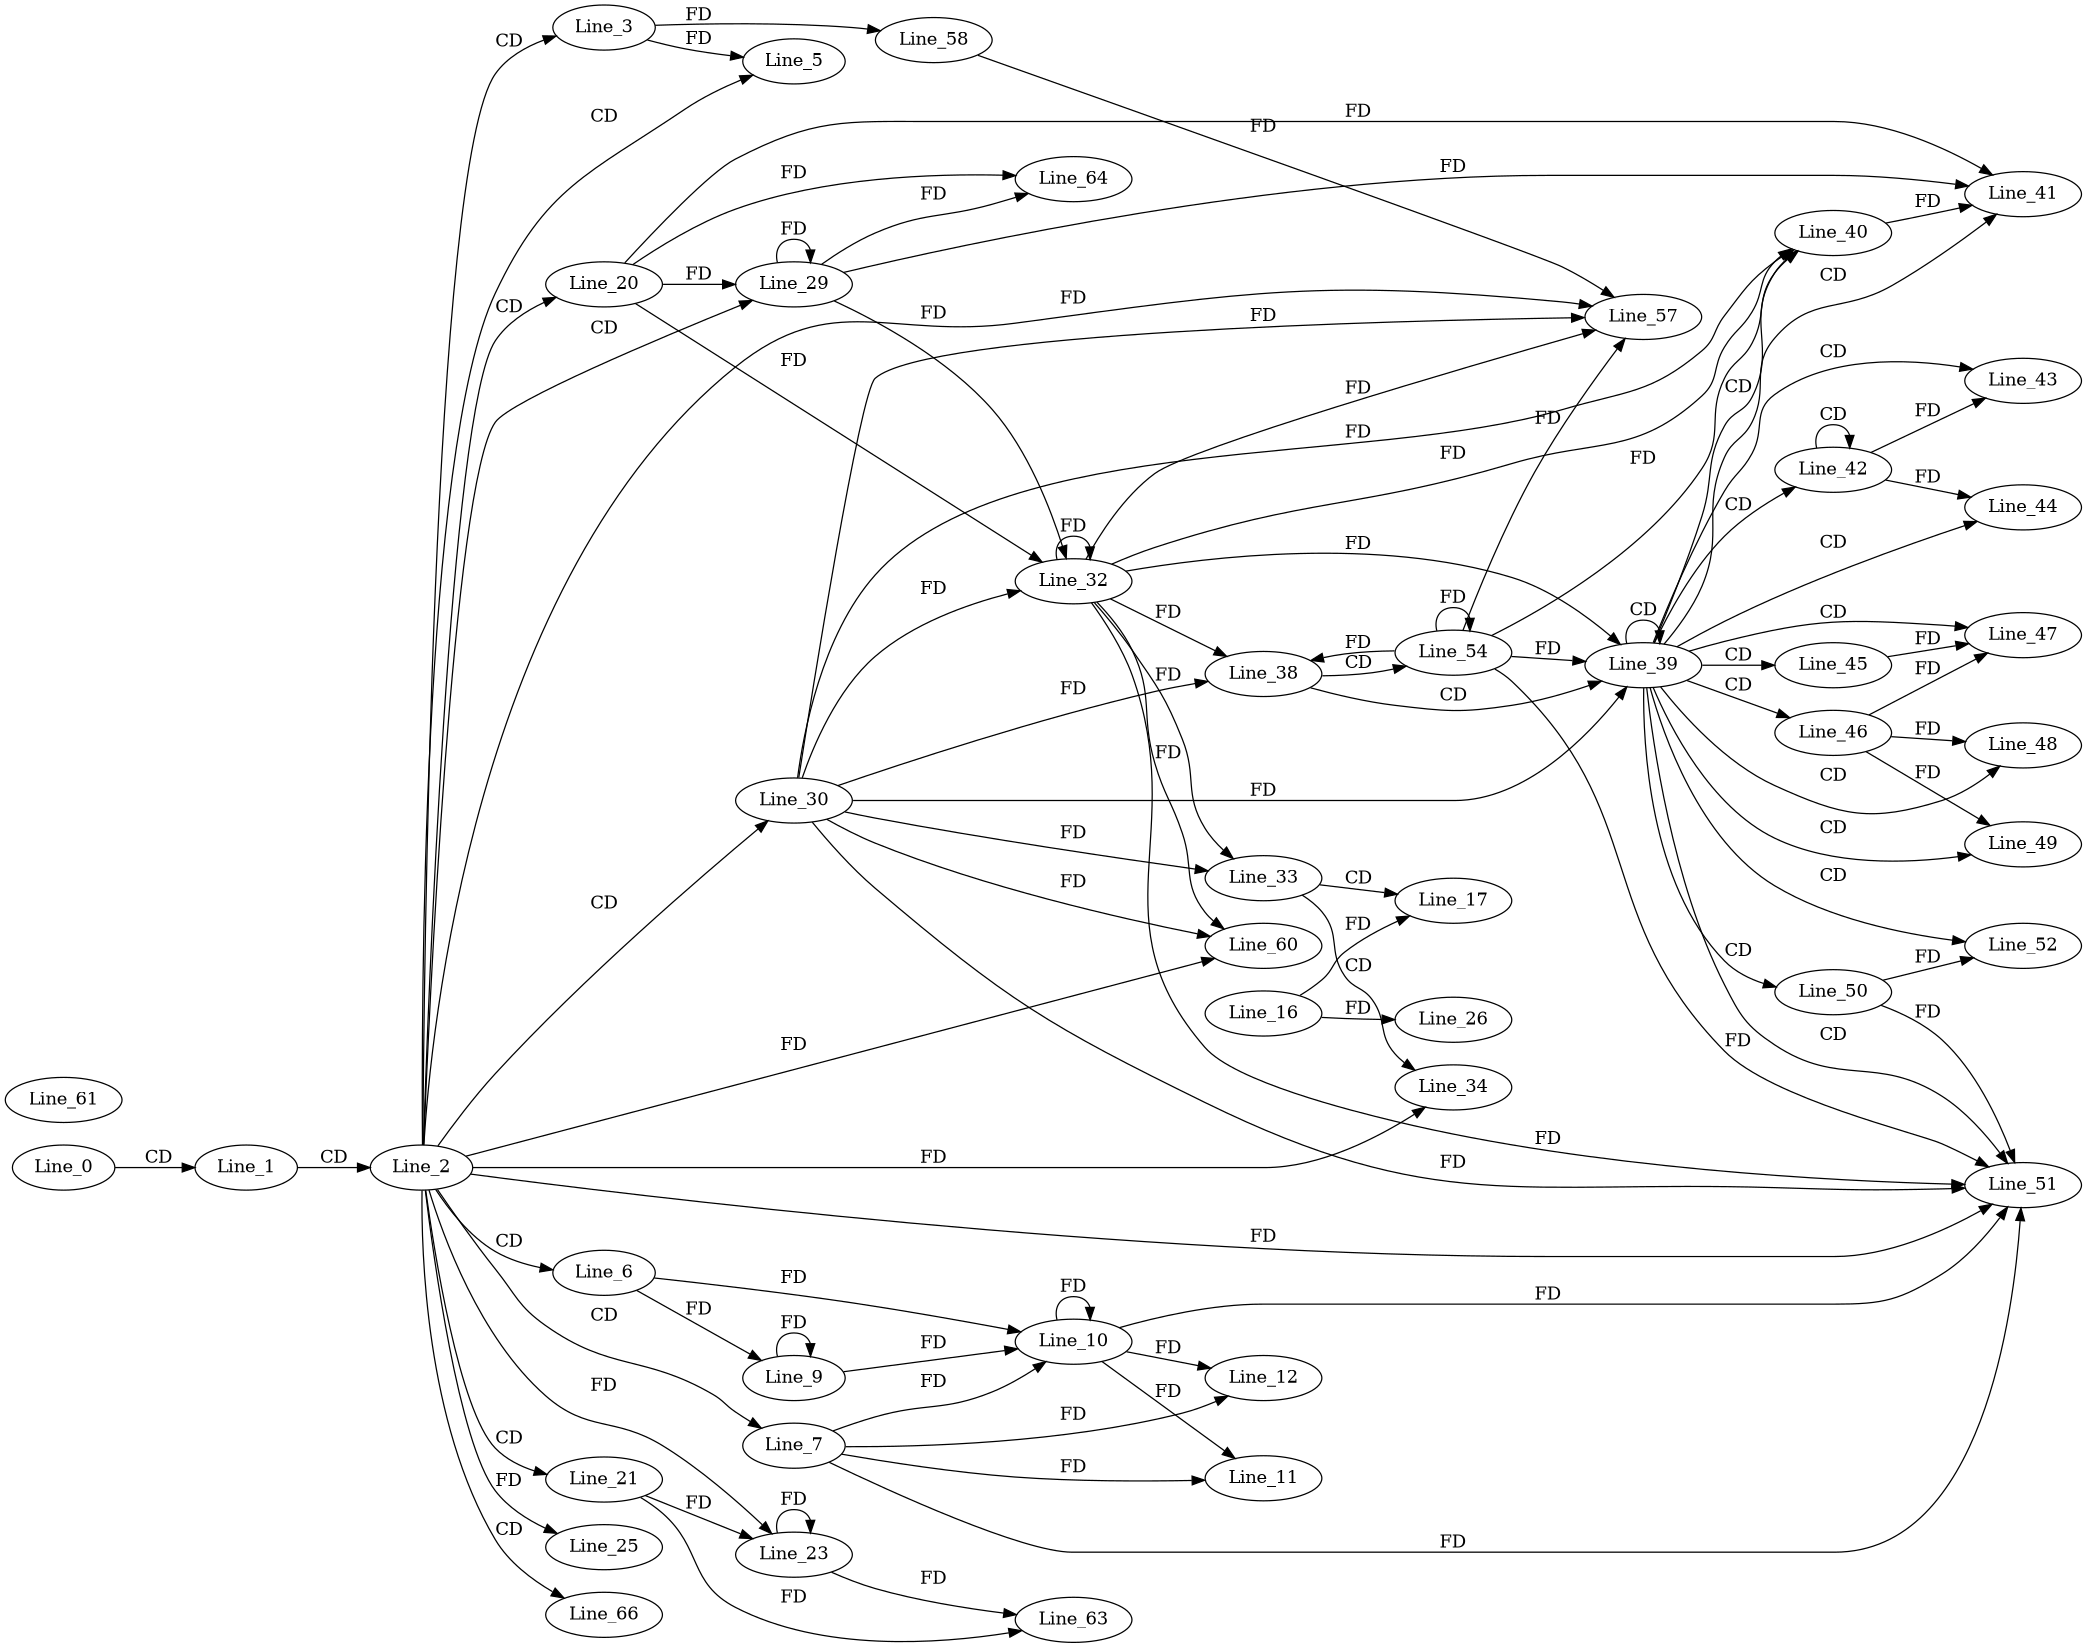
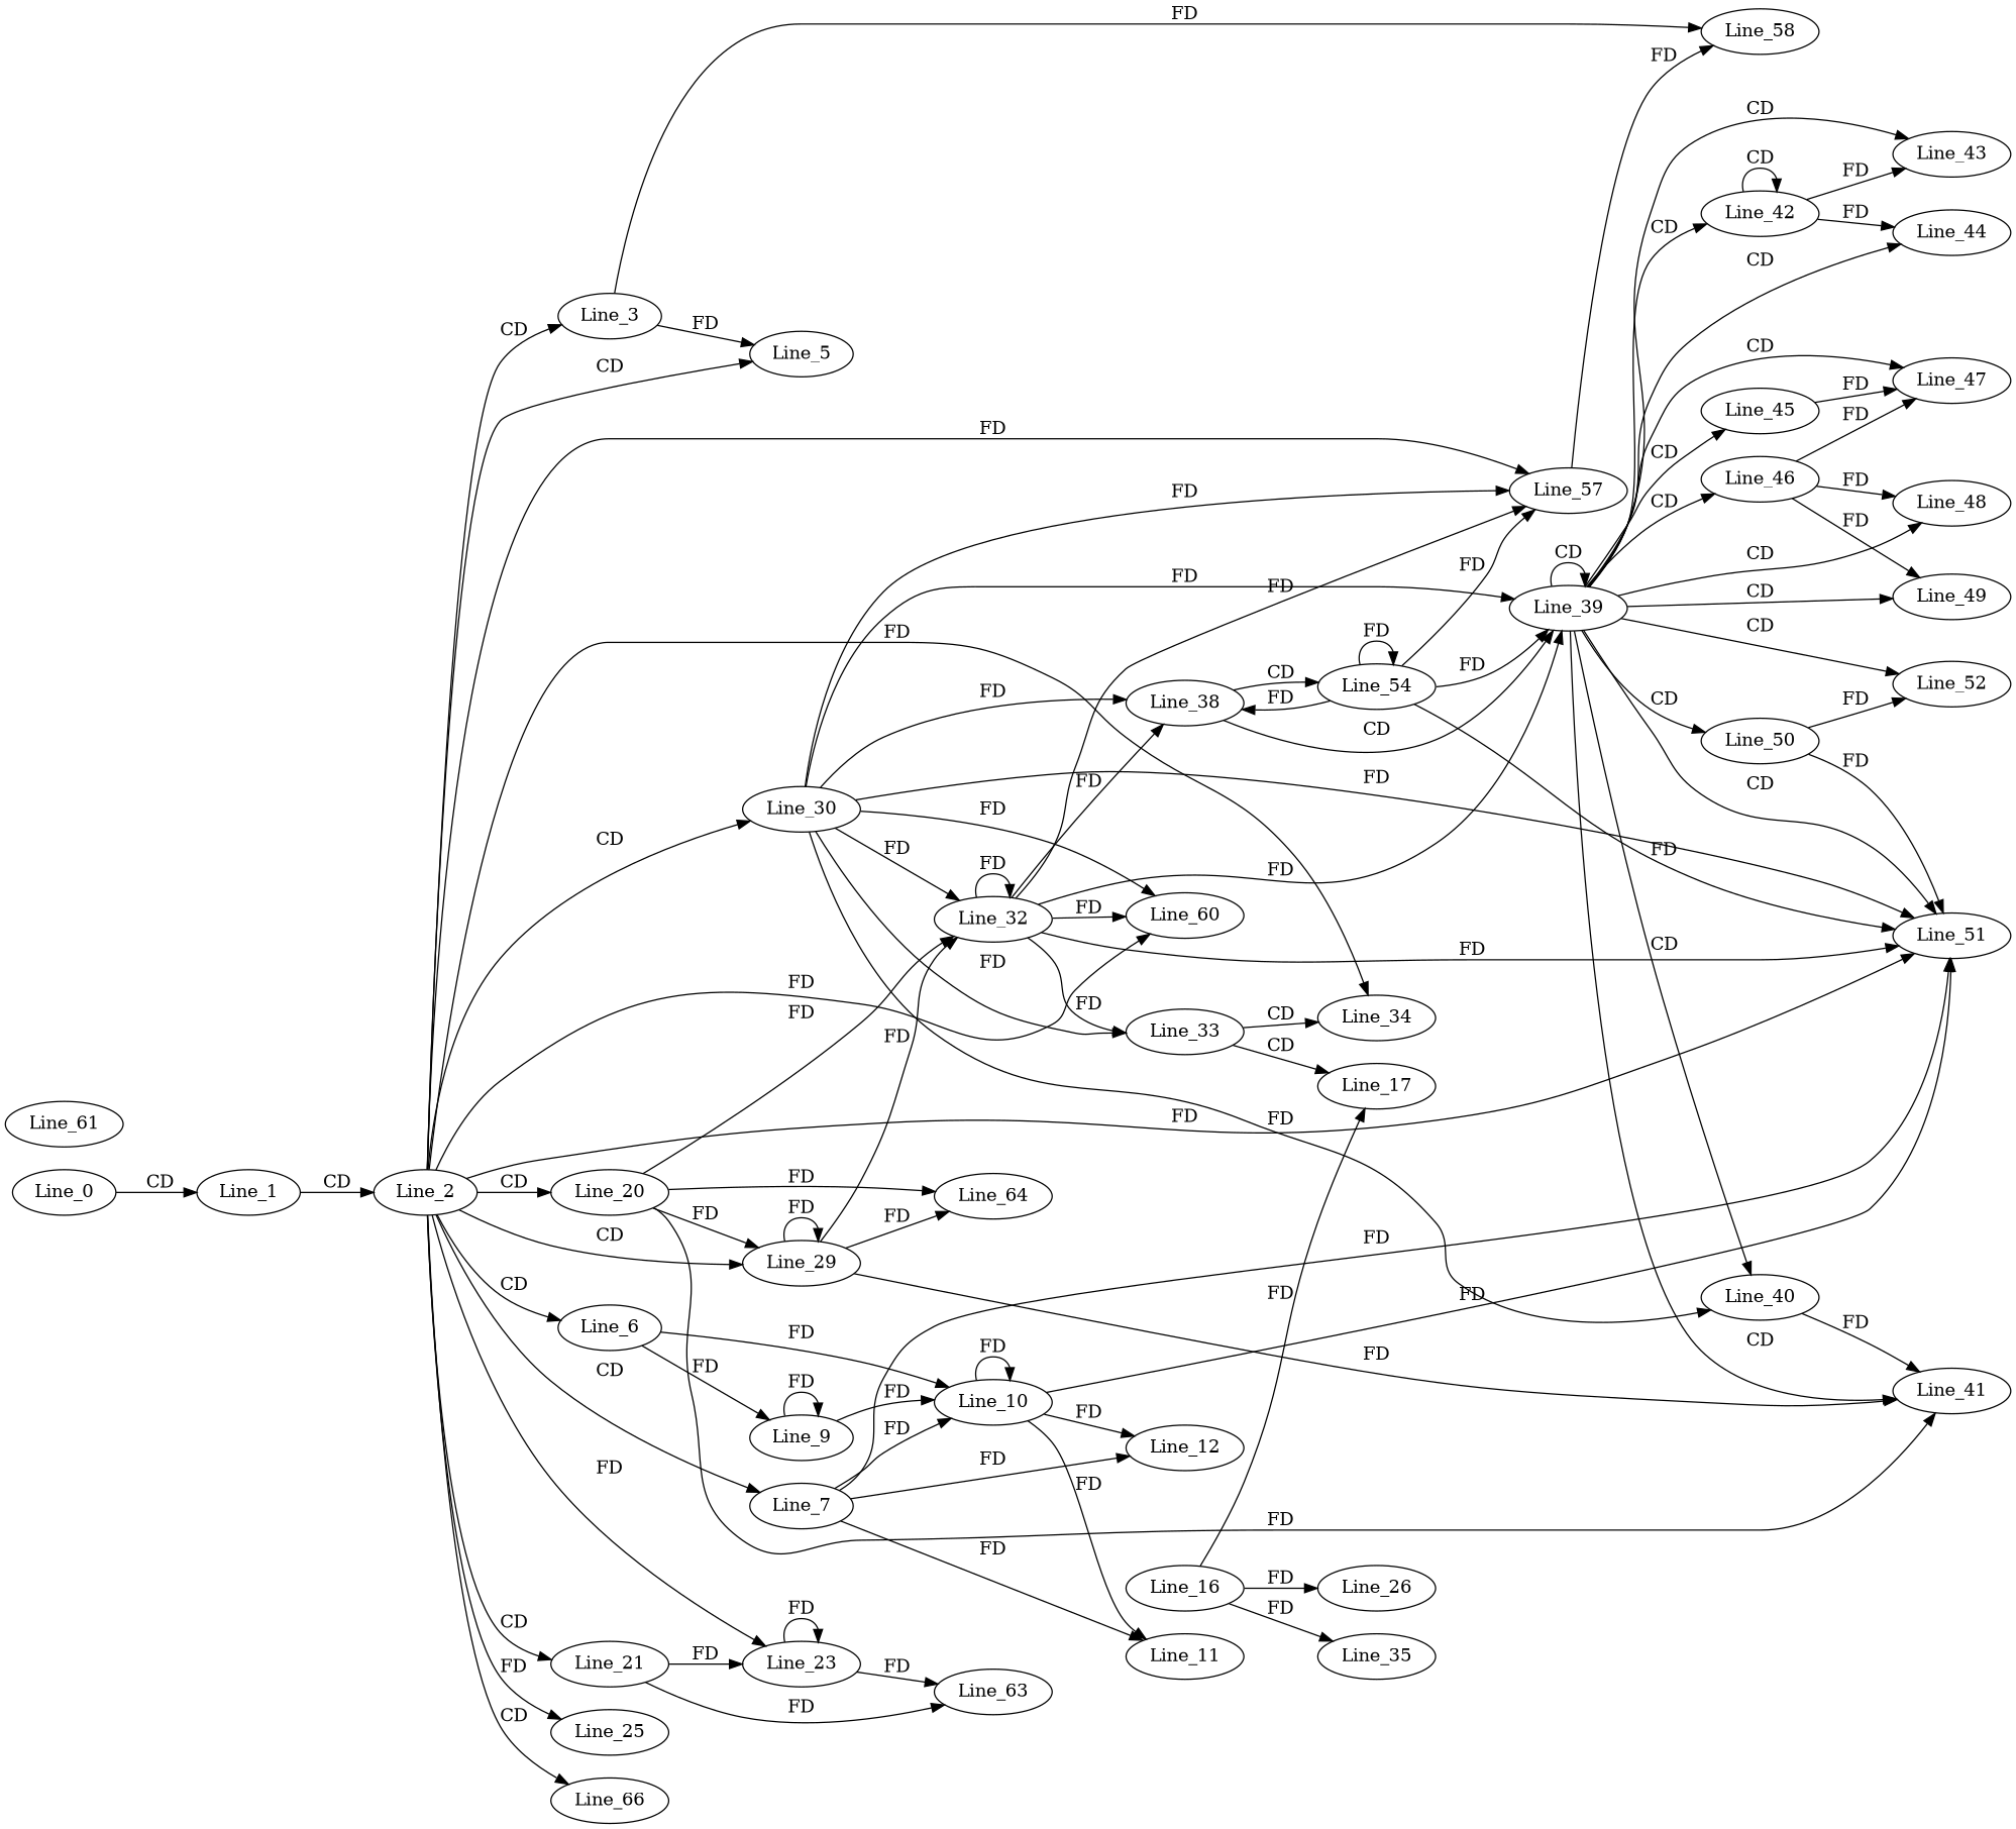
  digraph {
    rankdir=LR
    Line_0
    Line_1
    Line_2
    Line_3
    Line_5
    Line_6
    Line_7
    Line_20
    Line_21
    Line_23
    Line_25
    Line_29
    Line_30
    Line_34
    Line_51
    Line_57
    Line_60
    Line_66
    Line_58
    Line_9
    Line_10
    Line_11
    Line_12
    Line_32
    Line_41
    Line_64
    Line_63
    Line_33
    Line_38
    Line_39
    Line_40
    Line_16
    Line_17
    Line_26
+   Line_35
    Line_54
    Line_42
    Line_43
    Line_44
    Line_45
    Line_46
    Line_47
    Line_48
    Line_49
    Line_50
    Line_52
    Line_61
    Line_0 -> Line_1 [label=CD]
    Line_1 -> Line_2 [label=CD]
    Line_2 -> Line_3 [label=CD]
    Line_2 -> Line_5 [label=CD]
    Line_2 -> Line_6 [label=CD]
    Line_2 -> Line_7 [label=CD]
    Line_2 -> Line_20 [label=CD]
    Line_2 -> Line_21 [label=CD]
    Line_2 -> Line_23 [label=FD]
    Line_2 -> Line_25 [label=FD]
    Line_2 -> Line_29 [label=CD]
    Line_2 -> Line_30 [label=CD]
    Line_2 -> Line_34 [label=FD]
    Line_2 -> Line_51 [label=FD]
    Line_2 -> Line_57 [label=FD]
    Line_2 -> Line_60 [label=FD]
    Line_2 -> Line_66 [label=CD]
    Line_3 -> Line_5 [label=FD]
    Line_3 -> Line_58 [label=FD]
    Line_6 -> Line_9 [label=FD]
    Line_6 -> Line_10 [label=FD]
    Line_7 -> Line_51 [label=FD]
    Line_7 -> Line_10 [label=FD]
    Line_7 -> Line_11 [label=FD]
    Line_7 -> Line_12 [label=FD]
    Line_20 -> Line_29 [label=FD]
    Line_20 -> Line_32 [label=FD]
    Line_20 -> Line_41 [label=FD]
    Line_20 -> Line_64 [label=FD]
    Line_21 -> Line_23 [label=FD]
    Line_21 -> Line_63 [label=FD]
    Line_23 -> Line_23 [label=FD]
    Line_23 -> Line_63 [label=FD]
    Line_29 -> Line_29 [label=FD]
    Line_29 -> Line_32 [label=FD]
    Line_29 -> Line_41 [label=FD]
    Line_29 -> Line_64 [label=FD]
    Line_30 -> Line_51 [label=FD]
    Line_30 -> Line_57 [label=FD]
    Line_30 -> Line_60 [label=FD]
    Line_30 -> Line_32 [label=FD]
    Line_30 -> Line_33 [label=FD]
    Line_30 -> Line_38 [label=FD]
    Line_30 -> Line_39 [label=FD]
    Line_30 -> Line_40 [label=FD]
-   Line_58 -> Line_57 [label=FD]
+   Line_57 -> Line_58 [label=FD]
    Line_9 -> Line_9 [label=FD]
    Line_9 -> Line_10 [label=FD]
    Line_10 -> Line_51 [label=FD]
    Line_10 -> Line_10 [label=FD]
    Line_10 -> Line_11 [label=FD]
    Line_10 -> Line_12 [label=FD]
    Line_32 -> Line_51 [label=FD]
    Line_32 -> Line_57 [label=FD]
    Line_32 -> Line_60 [label=FD]
    Line_32 -> Line_32 [label=FD]
    Line_32 -> Line_33 [label=FD]
    Line_32 -> Line_38 [label=FD]
    Line_32 -> Line_39 [label=FD]
-   Line_32 -> Line_40 [label=FD]
    Line_33 -> Line_34 [label=CD]
    Line_33 -> Line_17 [label=CD]
    Line_38 -> Line_39 [label=CD]
    Line_38 -> Line_54 [label=CD]
    Line_39 -> Line_51 [label=CD]
    Line_39 -> Line_41 [label=CD]
    Line_39 -> Line_39 [label=CD]
    Line_39 -> Line_40 [label=CD]
    Line_39 -> Line_42 [label=CD]
    Line_39 -> Line_43 [label=CD]
    Line_39 -> Line_44 [label=CD]
    Line_39 -> Line_45 [label=CD]
    Line_39 -> Line_46 [label=CD]
    Line_39 -> Line_47 [label=CD]
    Line_39 -> Line_48 [label=CD]
    Line_39 -> Line_49 [label=CD]
    Line_39 -> Line_50 [label=CD]
    Line_39 -> Line_52 [label=CD]
    Line_40 -> Line_41 [label=FD]
    Line_16 -> Line_17 [label=FD]
    Line_16 -> Line_26 [label=FD]
+   Line_16 -> Line_35 [label=FD]
    Line_54 -> Line_51 [label=FD]
    Line_54 -> Line_57 [label=FD]
    Line_54 -> Line_38 [label=FD]
    Line_54 -> Line_39 [label=FD]
-   Line_54 -> Line_40 [label=FD]
    Line_54 -> Line_54 [label=FD]
    Line_42 -> Line_42 [label=CD]
    Line_42 -> Line_43 [label=FD]
    Line_42 -> Line_44 [label=FD]
    Line_45 -> Line_47 [label=FD]
    Line_46 -> Line_47 [label=FD]
    Line_46 -> Line_48 [label=FD]
    Line_46 -> Line_49 [label=FD]
    Line_50 -> Line_51 [label=FD]
    Line_50 -> Line_52 [label=FD]
  }
